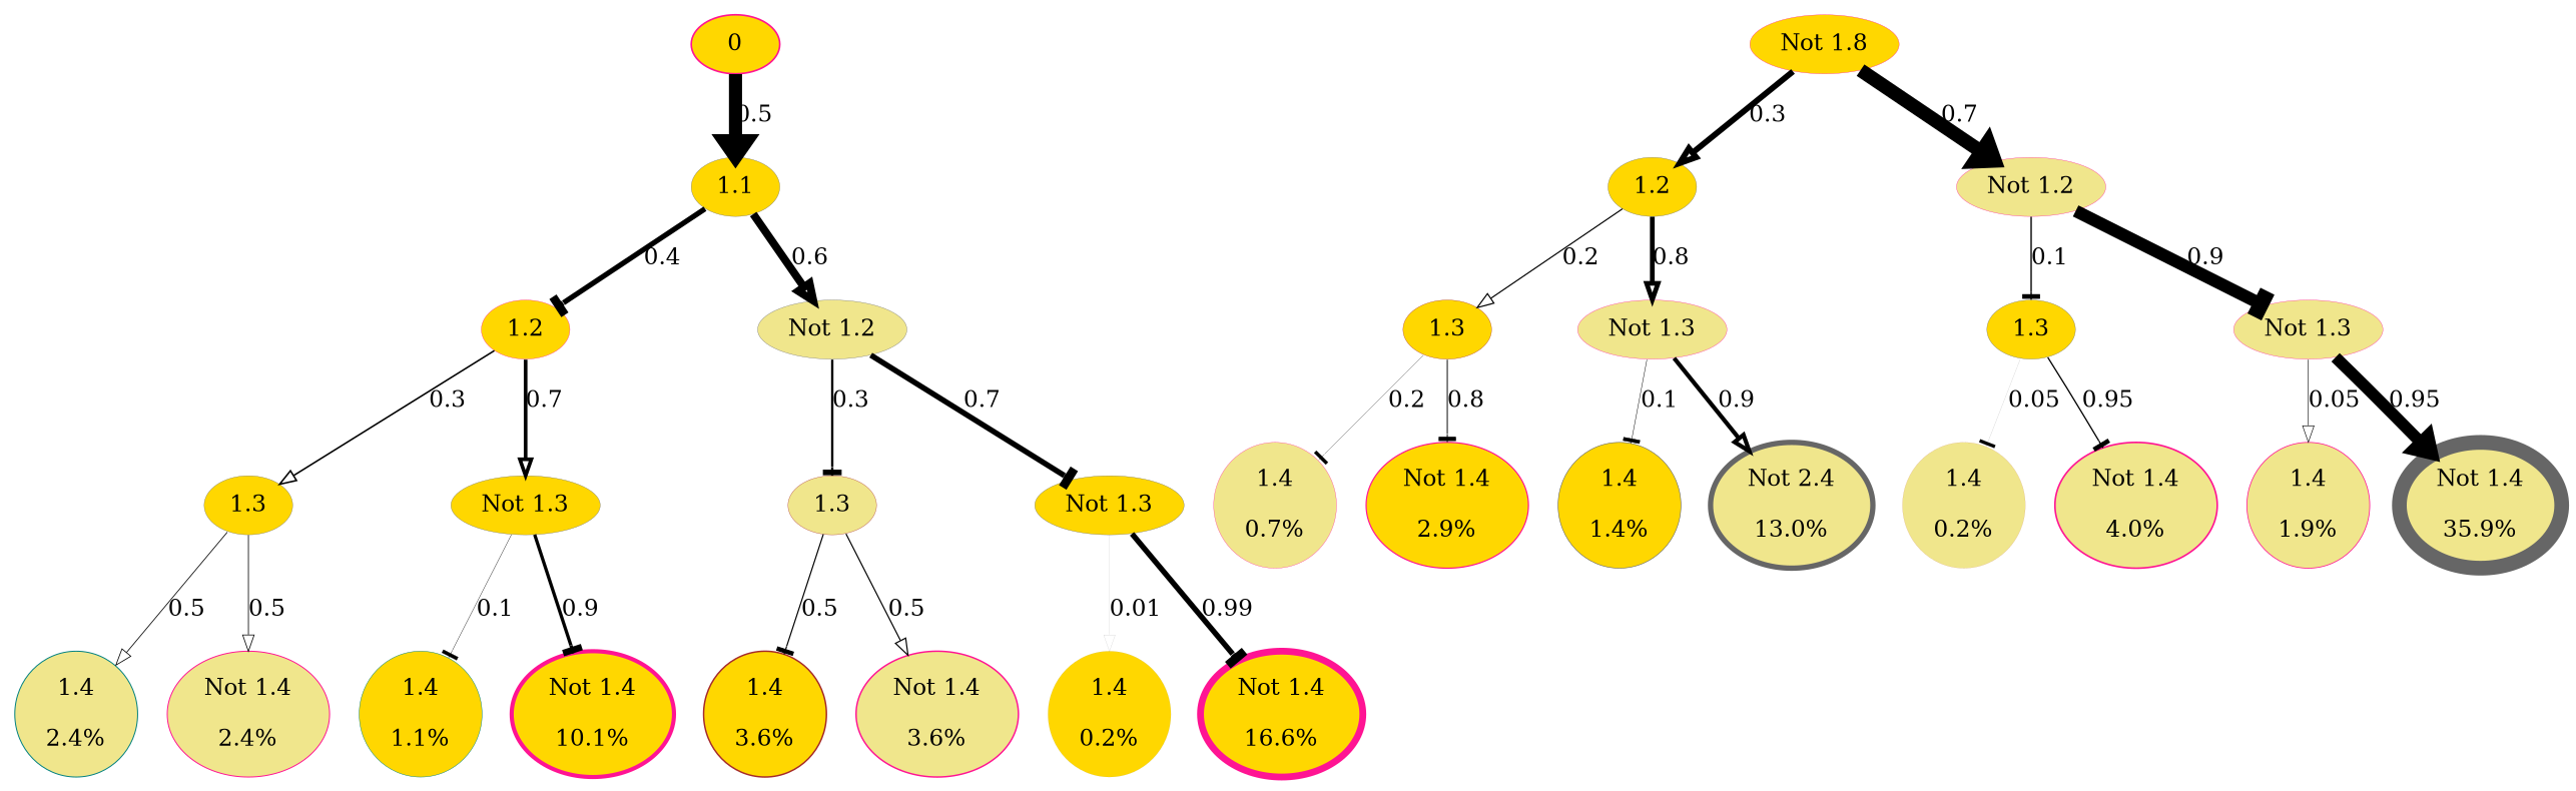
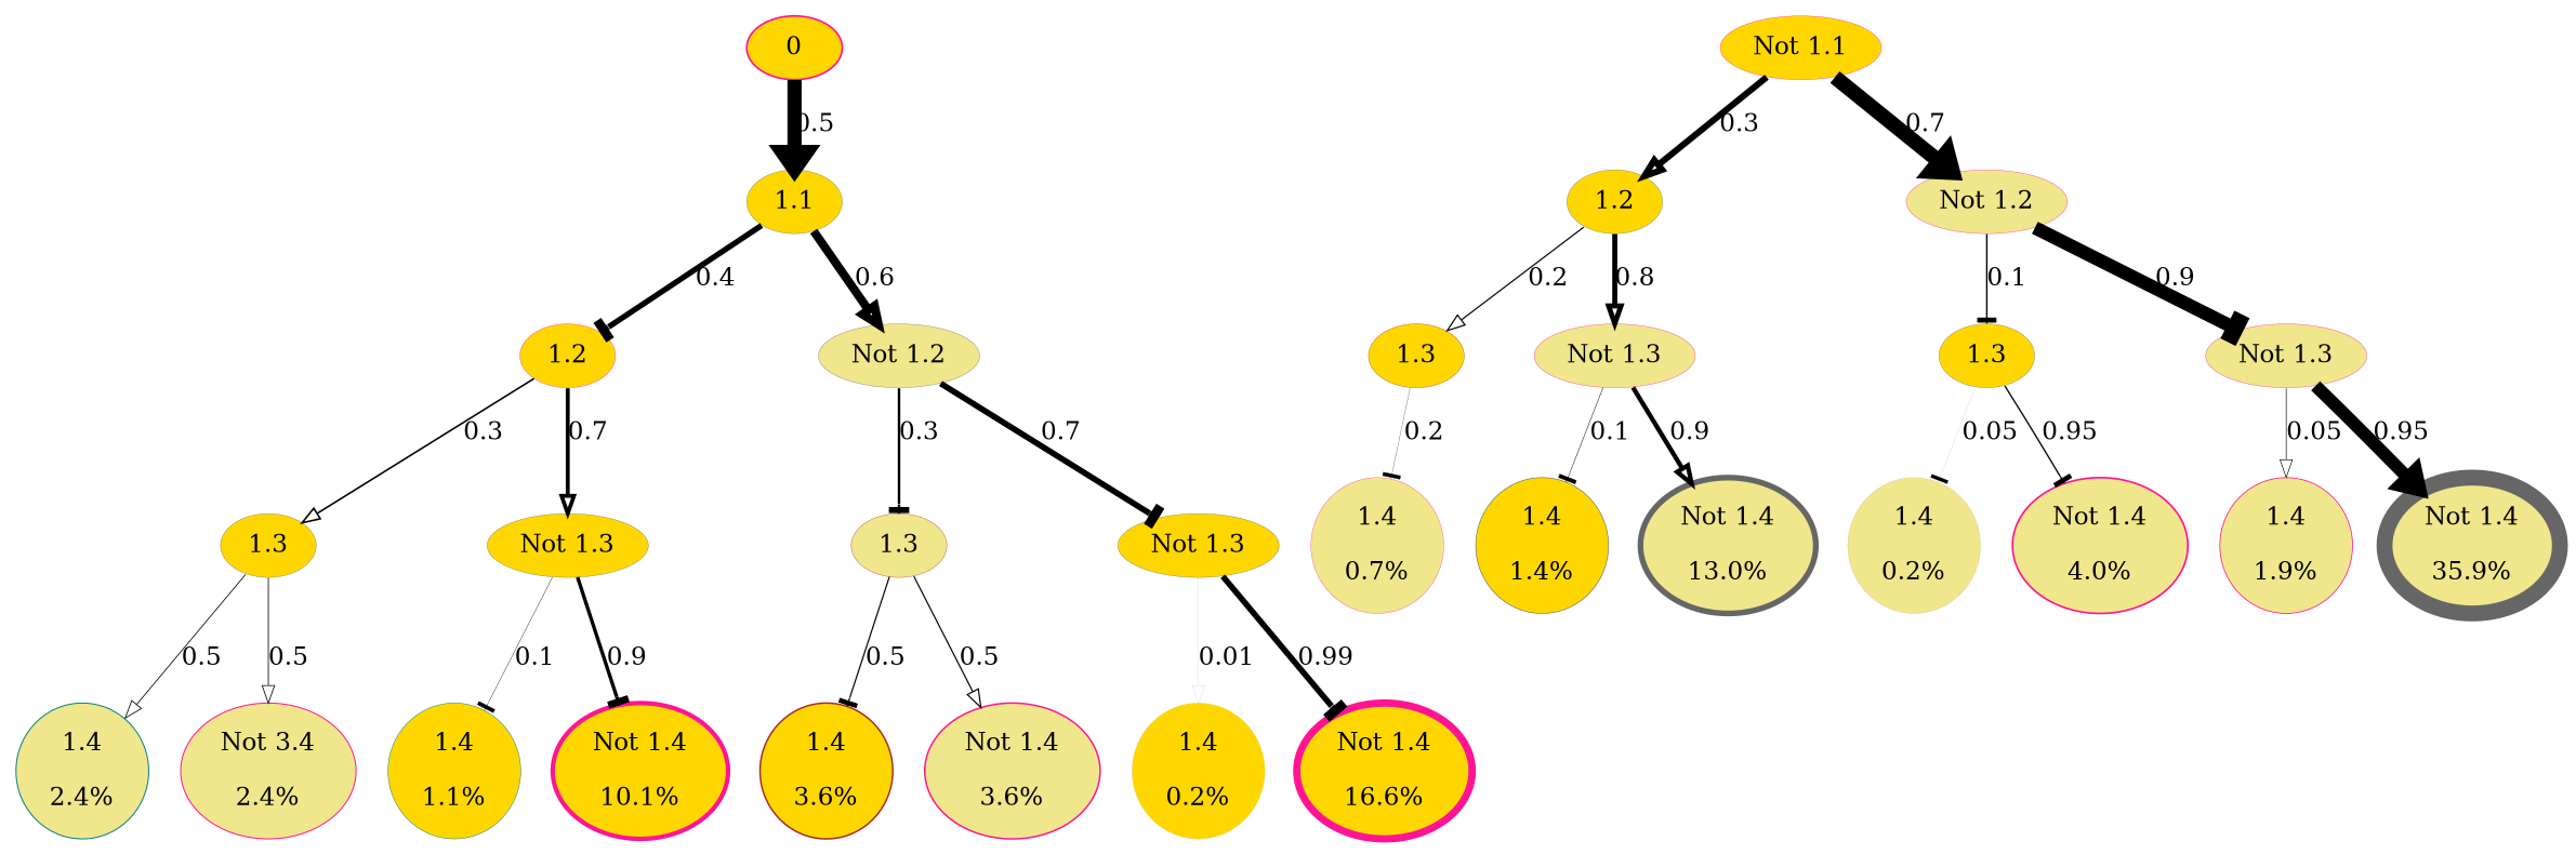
  strict digraph {
    node [color=deeppink fillcolor=gold style=filled penwidth=0.2]
    edge [arrowhead=onormal penwidth=0.72 prob=0.5]
    n1 [label=0 penwidth=""]
    n2 [color=gray40 label=1.1]
    n3 [label=1.2]
    n4 [color=gray40 fillcolor=khaki label="Not 1.2"]
-   n5 [label="Not 1.8"]
+   n5 [label="Not 1.1"]
    n6 [color=gray40 label=1.2]
    n7 [fillcolor=khaki label="Not 1.2"]
    n8 [color=gray40 label=1.3]
    n9 [color=gray40 label="Not 1.3"]
    n10 [color=brown fillcolor=khaki label=1.3]
    n11 [color=gray40 label="Not 1.3"]
    n12 [color=teal fillcolor=khaki label="1.4\n\n2.4%" penwidth=0.6000000000000001]
-   n13 [fillcolor=khaki label="Not 1.4\n\n2.4%" penwidth=0.6000000000000001]
+   n13 [fillcolor=khaki label="Not 3.4\n\n2.4%" penwidth=0.6000000000000001]
    n14 [color=teal label="1.4\n\n1.1%" penwidth=0.28]
    n15 [label="Not 1.4\n\n10.1%" penwidth=2.5200000000000005]
    n16 [color=brown label="1.4\n\n3.6%" penwidth=0.8999999999999999]
    n17 [fillcolor=khaki label="Not 1.4\n\n3.6%" penwidth=0.8999999999999999]
    n18 [color=gray40 label="1.4\n\n0.2%" penwidth=0.041999999999999996]
    n19 [label="Not 1.4\n\n16.6%" penwidth=4.1579999999999995]
    n20 [color=brown label=1.3]
    n21 [fillcolor=khaki label="Not 1.3"]
    n22 [color=gray40 label=1.3]
    n23 [fillcolor=khaki label="Not 1.3"]
    n24 [fillcolor=khaki label="1.4\n\n0.7%" penwidth=0.18]
-   n25 [label="Not 1.4\n\n2.9%" penwidth=0.72]
    n26 [color=gray40 label="1.4\n\n1.4%" penwidth=0.36]
-   n27 [color=gray40 fillcolor=khaki label="Not 2.4\n\n13.0%" penwidth=3.2399999999999998]
+   n27 [color=gray40 fillcolor=khaki label="Not 1.4\n\n13.0%" penwidth=3.2399999999999998]
    n28 [color=brown fillcolor=khaki label="1.4\n\n0.2%" penwidth=0.052500000000000005]
    n29 [fillcolor=khaki label="Not 1.4\n\n4.0%" penwidth=0.9974999999999999]
    n30 [fillcolor=khaki label="1.4\n\n1.9%" penwidth=0.47250000000000003]
    n31 [color=gray40 fillcolor=khaki label="Not 1.4\n\n35.9%" penwidth=8.9775]
    n1 -> n2 [label=0.5 penwidth=8.0 prob=0.4]
    n2 -> n3 [arrowhead=tee label=0.4 penwidth=3.2000000000000006 prob=0.4]
    n2 -> n4 [label=0.6 penwidth=4.8 prob=0.6]
    n3 -> n8 [label=0.3 penwidth=0.9600000000000002 prob=0.3]
    n3 -> n9 [label=0.7 penwidth=2.24 prob=0.7]
    n4 -> n10 [arrowhead=tee label=0.3 penwidth=1.44 prob=0.3]
    n4 -> n11 [arrowhead=tee label=0.7 penwidth=3.3599999999999994 prob=0.7]
    n5 -> n6 [label=0.3 penwidth=3.5999999999999996 prob=0.3]
    n5 -> n7 [label=0.7 penwidth=8.4 prob=0.7]
    n6 -> n20 [label=0.2 prob=0.2]
    n6 -> n21 [label=0.8 penwidth=2.88 prob=0.8]
    n7 -> n22 [arrowhead=tee label=0.1 penwidth=0.8400000000000001 prob=0.1]
    n7 -> n23 [arrowhead=tee label=0.9 penwidth=7.5600000000000005 prob=0.9]
    n8 -> n12 [label=0.5 penwidth=0.4800000000000001]
    n8 -> n13 [label=0.5 penwidth=0.4800000000000001]
    n9 -> n14 [arrowhead=tee label=0.1 penwidth=0.22400000000000003 prob=0.1]
    n9 -> n15 [arrowhead=tee label=0.9 penwidth=2.0160000000000005 prob=0.9]
    n10 -> n16 [arrowhead=tee label=0.5]
    n10 -> n17 [label=0.5]
    n11 -> n18 [label=0.01 penwidth=0.0336 prob=0.01]
    n11 -> n19 [arrowhead=tee label=0.99 penwidth=3.3263999999999996 prob=0.99]
    n20 -> n24 [arrowhead=tee label=0.2 penwidth=0.144 prob=0.2]
-   n20 -> n25 [arrowhead=tee label=0.8 penwidth=0.576 prob=0.8]
    n21 -> n26 [arrowhead=tee label=0.1 penwidth=0.288 prob=0.1]
    n21 -> n27 [label=0.9 penwidth=2.5919999999999996 prob=0.9]
    n22 -> n28 [arrowhead=tee label=0.05 penwidth=0.04200000000000001 prob=0.05]
    n22 -> n29 [arrowhead=tee label=0.95 penwidth=0.7979999999999999 prob=0.95]
    n23 -> n30 [label=0.05 penwidth=0.378 prob=0.05]
    n23 -> n31 [label=0.95 penwidth=7.1819999999999995 prob=0.95]
  }
